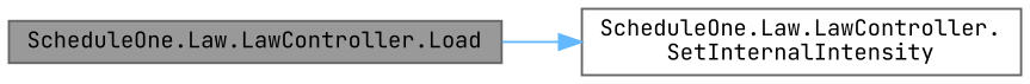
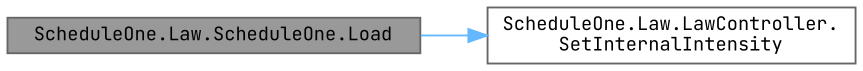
  digraph {
    rankdir=LR
    fontname="JetBrains Mono"
    node [fontname="JetBrains Mono" fontsize=10 shape=box style=filled]
-   n1 [color=gray40 fillcolor=grey60 fontcolor=black height=0.2 label="ScheduleOne.Law.LawController.Load" width=0.4]
+   n1 [color=gray40 fillcolor=grey60 fontcolor=black height=0.2 label="ScheduleOne.Law.ScheduleOne.Load" width=0.4]
    n2 [color=grey40 fillcolor=white height=0.2 label="ScheduleOne.Law.LawController.\lSetInternalIntensity" width=0.4]
    n1 -> n2 [color=steelblue1 fontname="JetBrains Mono" fontsize=10 labelfontname=Helvetica labelfontsize=10 style=solid]
  }
